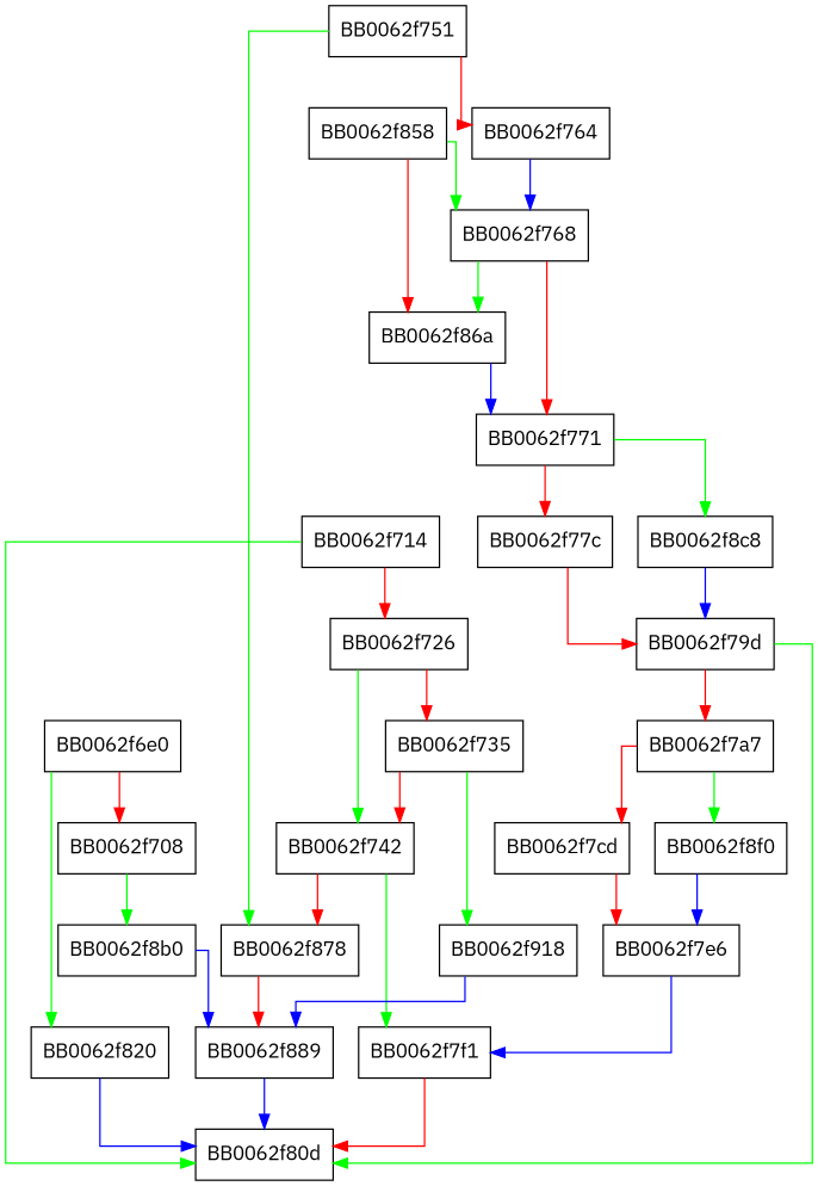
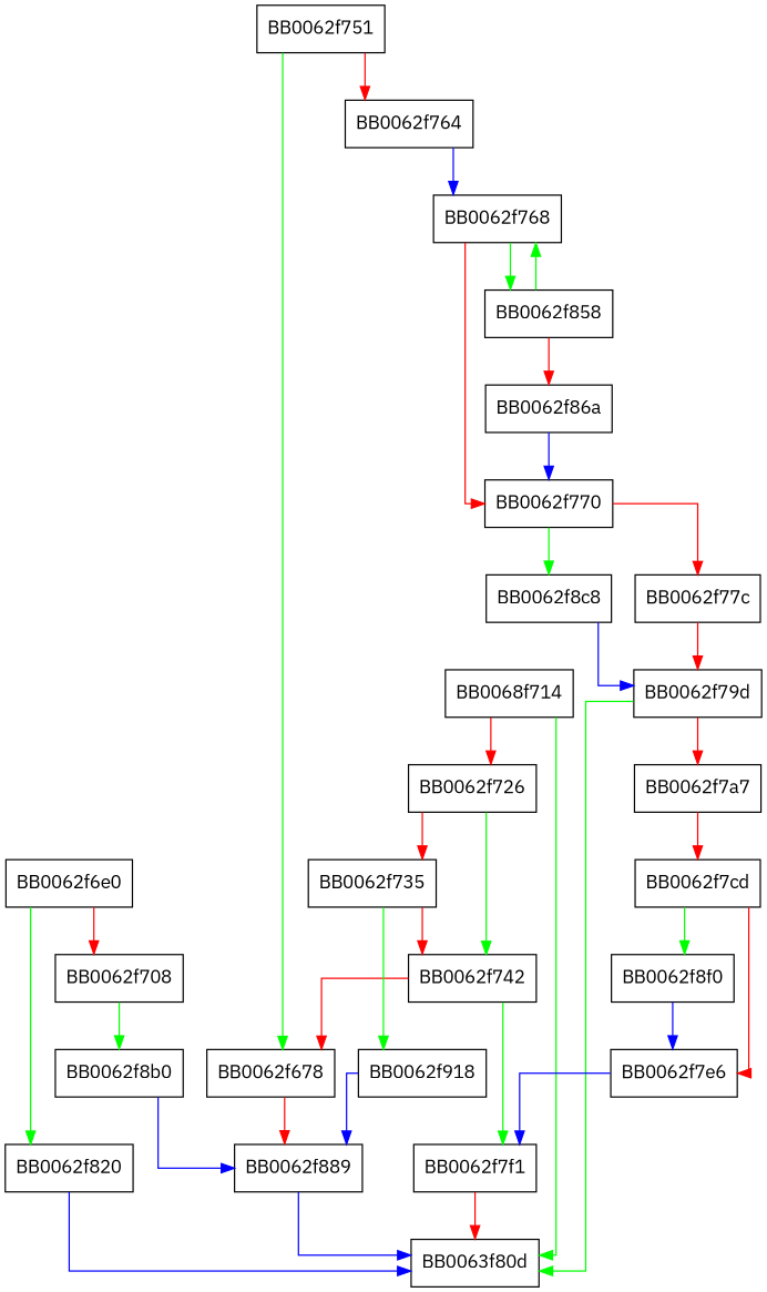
  digraph {
    fontname="IBM Plex Sans"
    splines=ortho
    node [fontname="IBM Plex Sans" shape=box]
    edge [color=red fontname="IBM Plex Sans"]
    BB0062f6e0
    BB0062f820
    BB0062f708
-   BB0062f80d
+   BB0062f80d [label=BB0063f80d]
    BB0062f8b0
    BB0062f889
-   BB0062f714
+   BB0062f714 [label=BB0068f714]
    BB0062f726
    BB0062f742
    BB0062f735
    BB0062f7f1
-   BB0062f878
+   BB0062f878 [label=BB0062f678]
    BB0062f918
    BB0062f751
    BB0062f764
    BB0062f768
    BB0062f858
-   BB0062f771
+   BB0062f771 [label=BB0062f770]
    BB0062f86a
    BB0062f8c8
    BB0062f77c
    BB0062f79d
    BB0062f7a7
    BB0062f8f0
    BB0062f7cd
    BB0062f7e6
    BB0062f6e0 -> BB0062f820 [color=green]
    BB0062f6e0 -> BB0062f708
    BB0062f820 -> BB0062f80d [color=blue]
    BB0062f708 -> BB0062f8b0 [color=green]
    BB0062f8b0 -> BB0062f889 [color=blue]
    BB0062f889 -> BB0062f80d [color=blue]
    BB0062f714 -> BB0062f80d [color=green]
    BB0062f714 -> BB0062f726
    BB0062f726 -> BB0062f742 [color=green]
    BB0062f726 -> BB0062f735
    BB0062f742 -> BB0062f7f1 [color=green]
    BB0062f742 -> BB0062f878
    BB0062f735 -> BB0062f742
    BB0062f735 -> BB0062f918 [color=green]
    BB0062f7f1 -> BB0062f80d
    BB0062f878 -> BB0062f889
    BB0062f918 -> BB0062f889 [color=blue]
    BB0062f751 -> BB0062f878 [color=green]
    BB0062f751 -> BB0062f764
    BB0062f764 -> BB0062f768 [color=blue]
-   BB0062f768 -> BB0062f86a [color=green]
+   BB0062f768 -> BB0062f858 [color=green]
    BB0062f768 -> BB0062f771
    BB0062f858 -> BB0062f768 [color=green]
    BB0062f858 -> BB0062f86a
    BB0062f771 -> BB0062f8c8 [color=green]
    BB0062f771 -> BB0062f77c
    BB0062f86a -> BB0062f771 [color=blue]
    BB0062f8c8 -> BB0062f79d [color=blue]
    BB0062f77c -> BB0062f79d
    BB0062f79d -> BB0062f80d [color=green]
    BB0062f79d -> BB0062f7a7
-   BB0062f7a7 -> BB0062f8f0 [color=green]
+   BB0062f7cd -> BB0062f8f0 [color=green]
    BB0062f7a7 -> BB0062f7cd
    BB0062f8f0 -> BB0062f7e6 [color=blue]
    BB0062f7cd -> BB0062f7e6
    BB0062f7e6 -> BB0062f7f1 [color=blue]
  }
